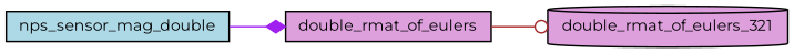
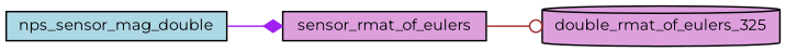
  digraph {
    fontname=Montserrat
    rankdir=LR
    node [color=black fillcolor=plum fontname=Montserrat fontsize=10 shape=box style=filled]
    edge [fontname=Montserrat fontsize=10 labelfontname=FreeSans labelfontsize=10 style=solid]
    n1 [fillcolor=lightblue fontcolor=black height=0.2 label=nps_sensor_mag_double width=0.4]
-   n2 [height=0.2 label=double_rmat_of_eulers width=0.4]
-   n3 [height=0.2 label=double_rmat_of_eulers_321 shape=cylinder width=0.4]
+   n2 [height=0.2 label=sensor_rmat_of_eulers width=0.4]
+   n3 [height=0.2 label=double_rmat_of_eulers_325 shape=cylinder width=0.4]
    n1 -> n2 [arrowhead=diamond color=purple]
    n2 -> n3 [arrowhead=odot color=brown]
  }
